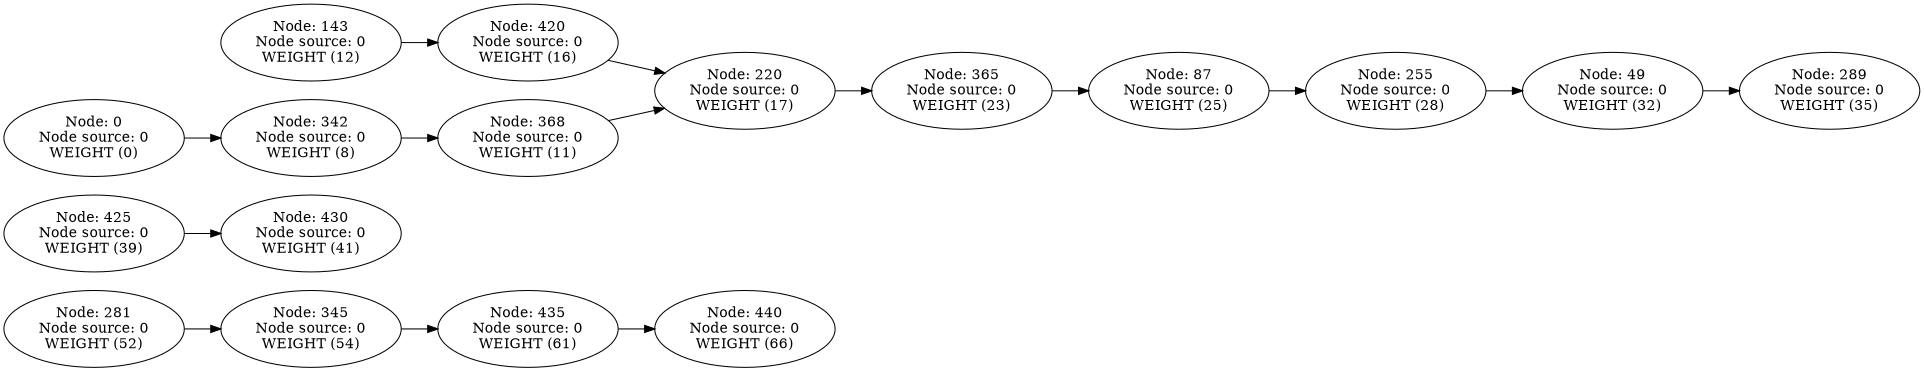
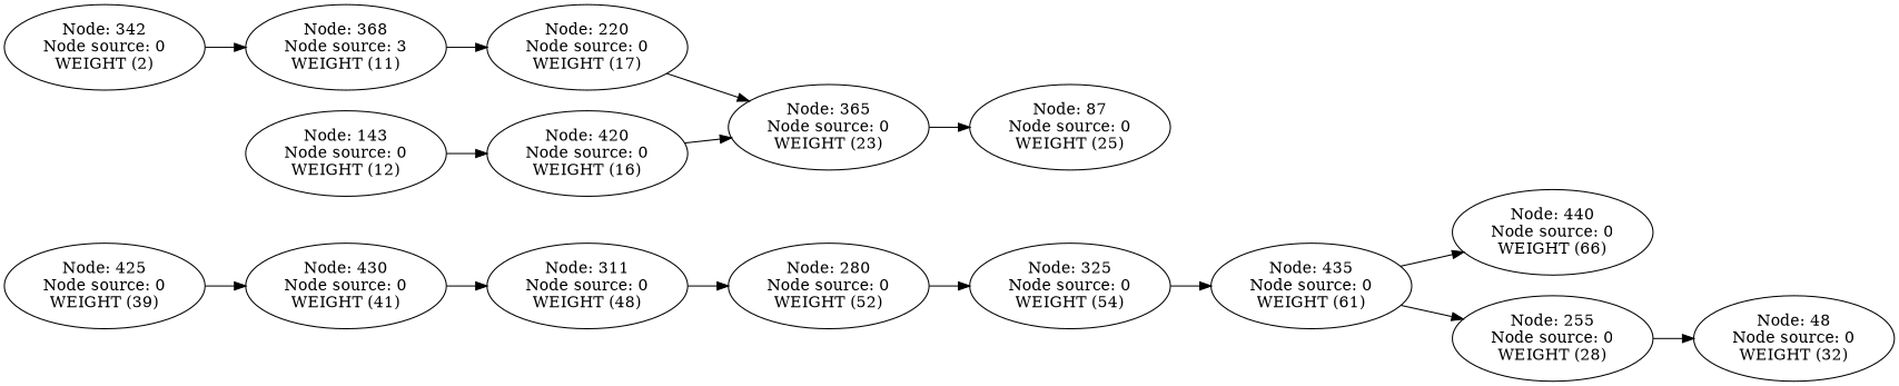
  digraph {
    rankdir=LR
    n1 [label="Node: 440\nNode source: 0\nWEIGHT (66)"]
    n2 [label="Node: 435\nNode source: 0\nWEIGHT (61)"]
-   n3 [label="Node: 345\nNode source: 0\nWEIGHT (54)"]
-   n4 [label="Node: 281\nNode source: 0\nWEIGHT (52)"]
+   n3 [label="Node: 325\nNode source: 0\nWEIGHT (54)"]
+   n4 [label="Node: 280\nNode source: 0\nWEIGHT (52)"]
+   n5 [label="Node: 311\nNode source: 0\nWEIGHT (48)"]
    n6 [label="Node: 430\nNode source: 0\nWEIGHT (41)"]
    n7 [label="Node: 425\nNode source: 0\nWEIGHT (39)"]
-   n8 [label="Node: 289\nNode source: 0\nWEIGHT (35)"]
-   n9 [label="Node: 49\nNode source: 0\nWEIGHT (32)"]
+   n9 [label="Node: 48\nNode source: 0\nWEIGHT (32)"]
    n10 [label="Node: 255\nNode source: 0\nWEIGHT (28)"]
    n11 [label="Node: 87\nNode source: 0\nWEIGHT (25)"]
    n12 [label="Node: 365\nNode source: 0\nWEIGHT (23)"]
    n13 [label="Node: 220\nNode source: 0\nWEIGHT (17)"]
    n14 [label="Node: 420\nNode source: 0\nWEIGHT (16)"]
    n15 [label="Node: 143\nNode source: 0\nWEIGHT (12)"]
-   n16 [label="Node: 368\nNode source: 0\nWEIGHT (11)"]
-   n17 [label="Node: 342\nNode source: 0\nWEIGHT (8)"]
-   n18 [label="Node: 0\nNode source: 0\nWEIGHT (0)"]
+   n16 [label="Node: 368\nNode source: 3\nWEIGHT (11)"]
+   n17 [label="Node: 342\nNode source: 0\nWEIGHT (2)"]
    n2 -> n1
    n3 -> n2
    n4 -> n3
+   n5 -> n4
+   n6 -> n5
    n7 -> n6
-   n9 -> n8
    n10 -> n9
-   n11 -> n10
+   n2 -> n10
    n12 -> n11
    n13 -> n12
-   n14 -> n13
+   n14 -> n12
    n15 -> n14
    n16 -> n13
    n17 -> n16
-   n18 -> n17
  }
